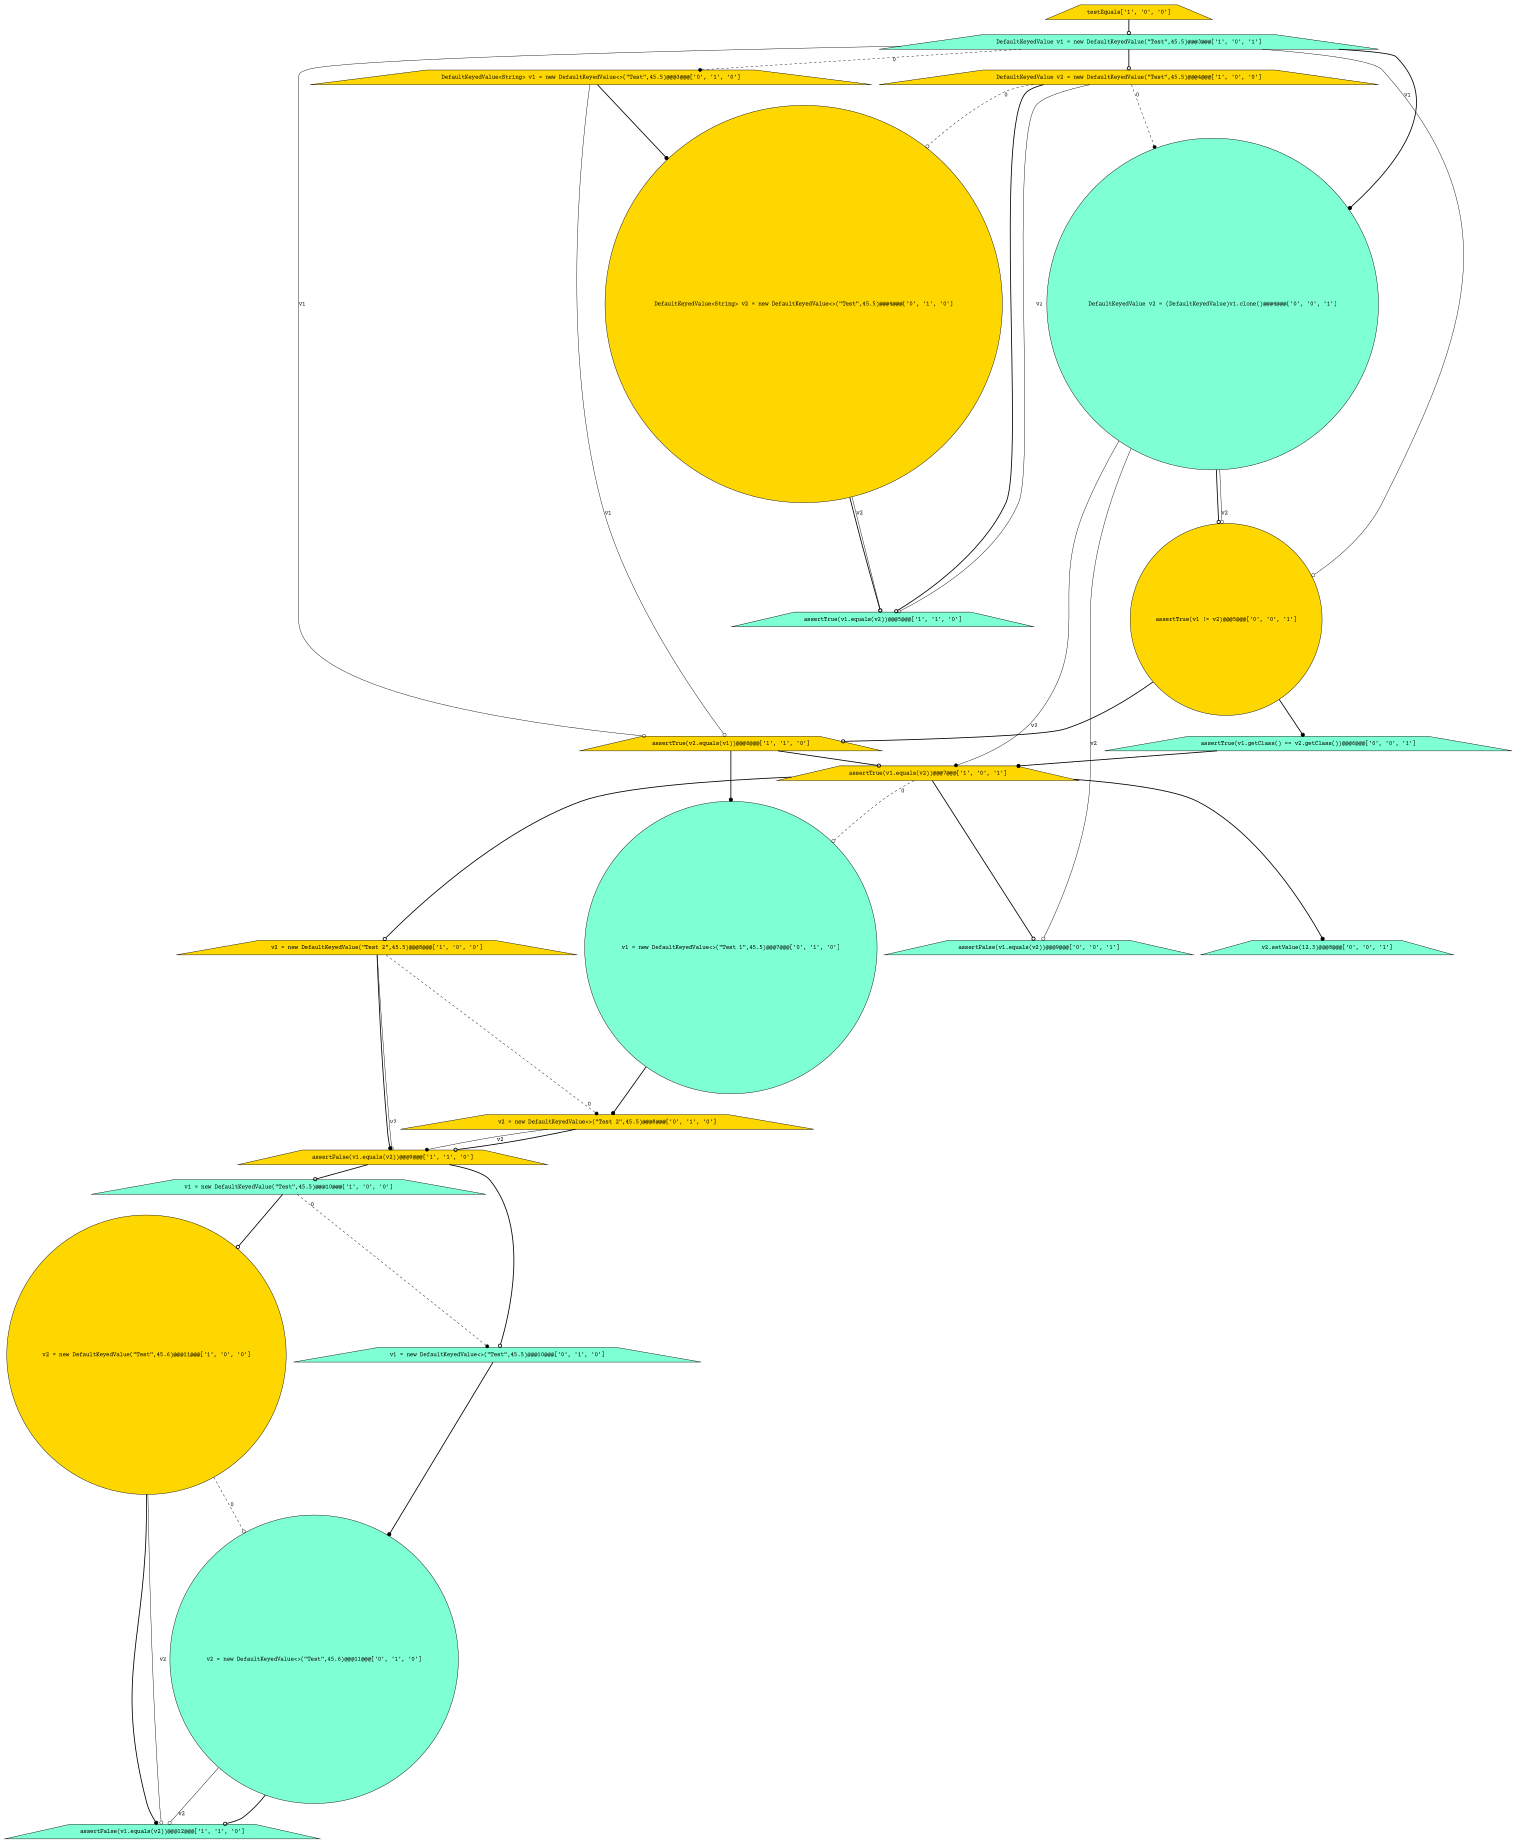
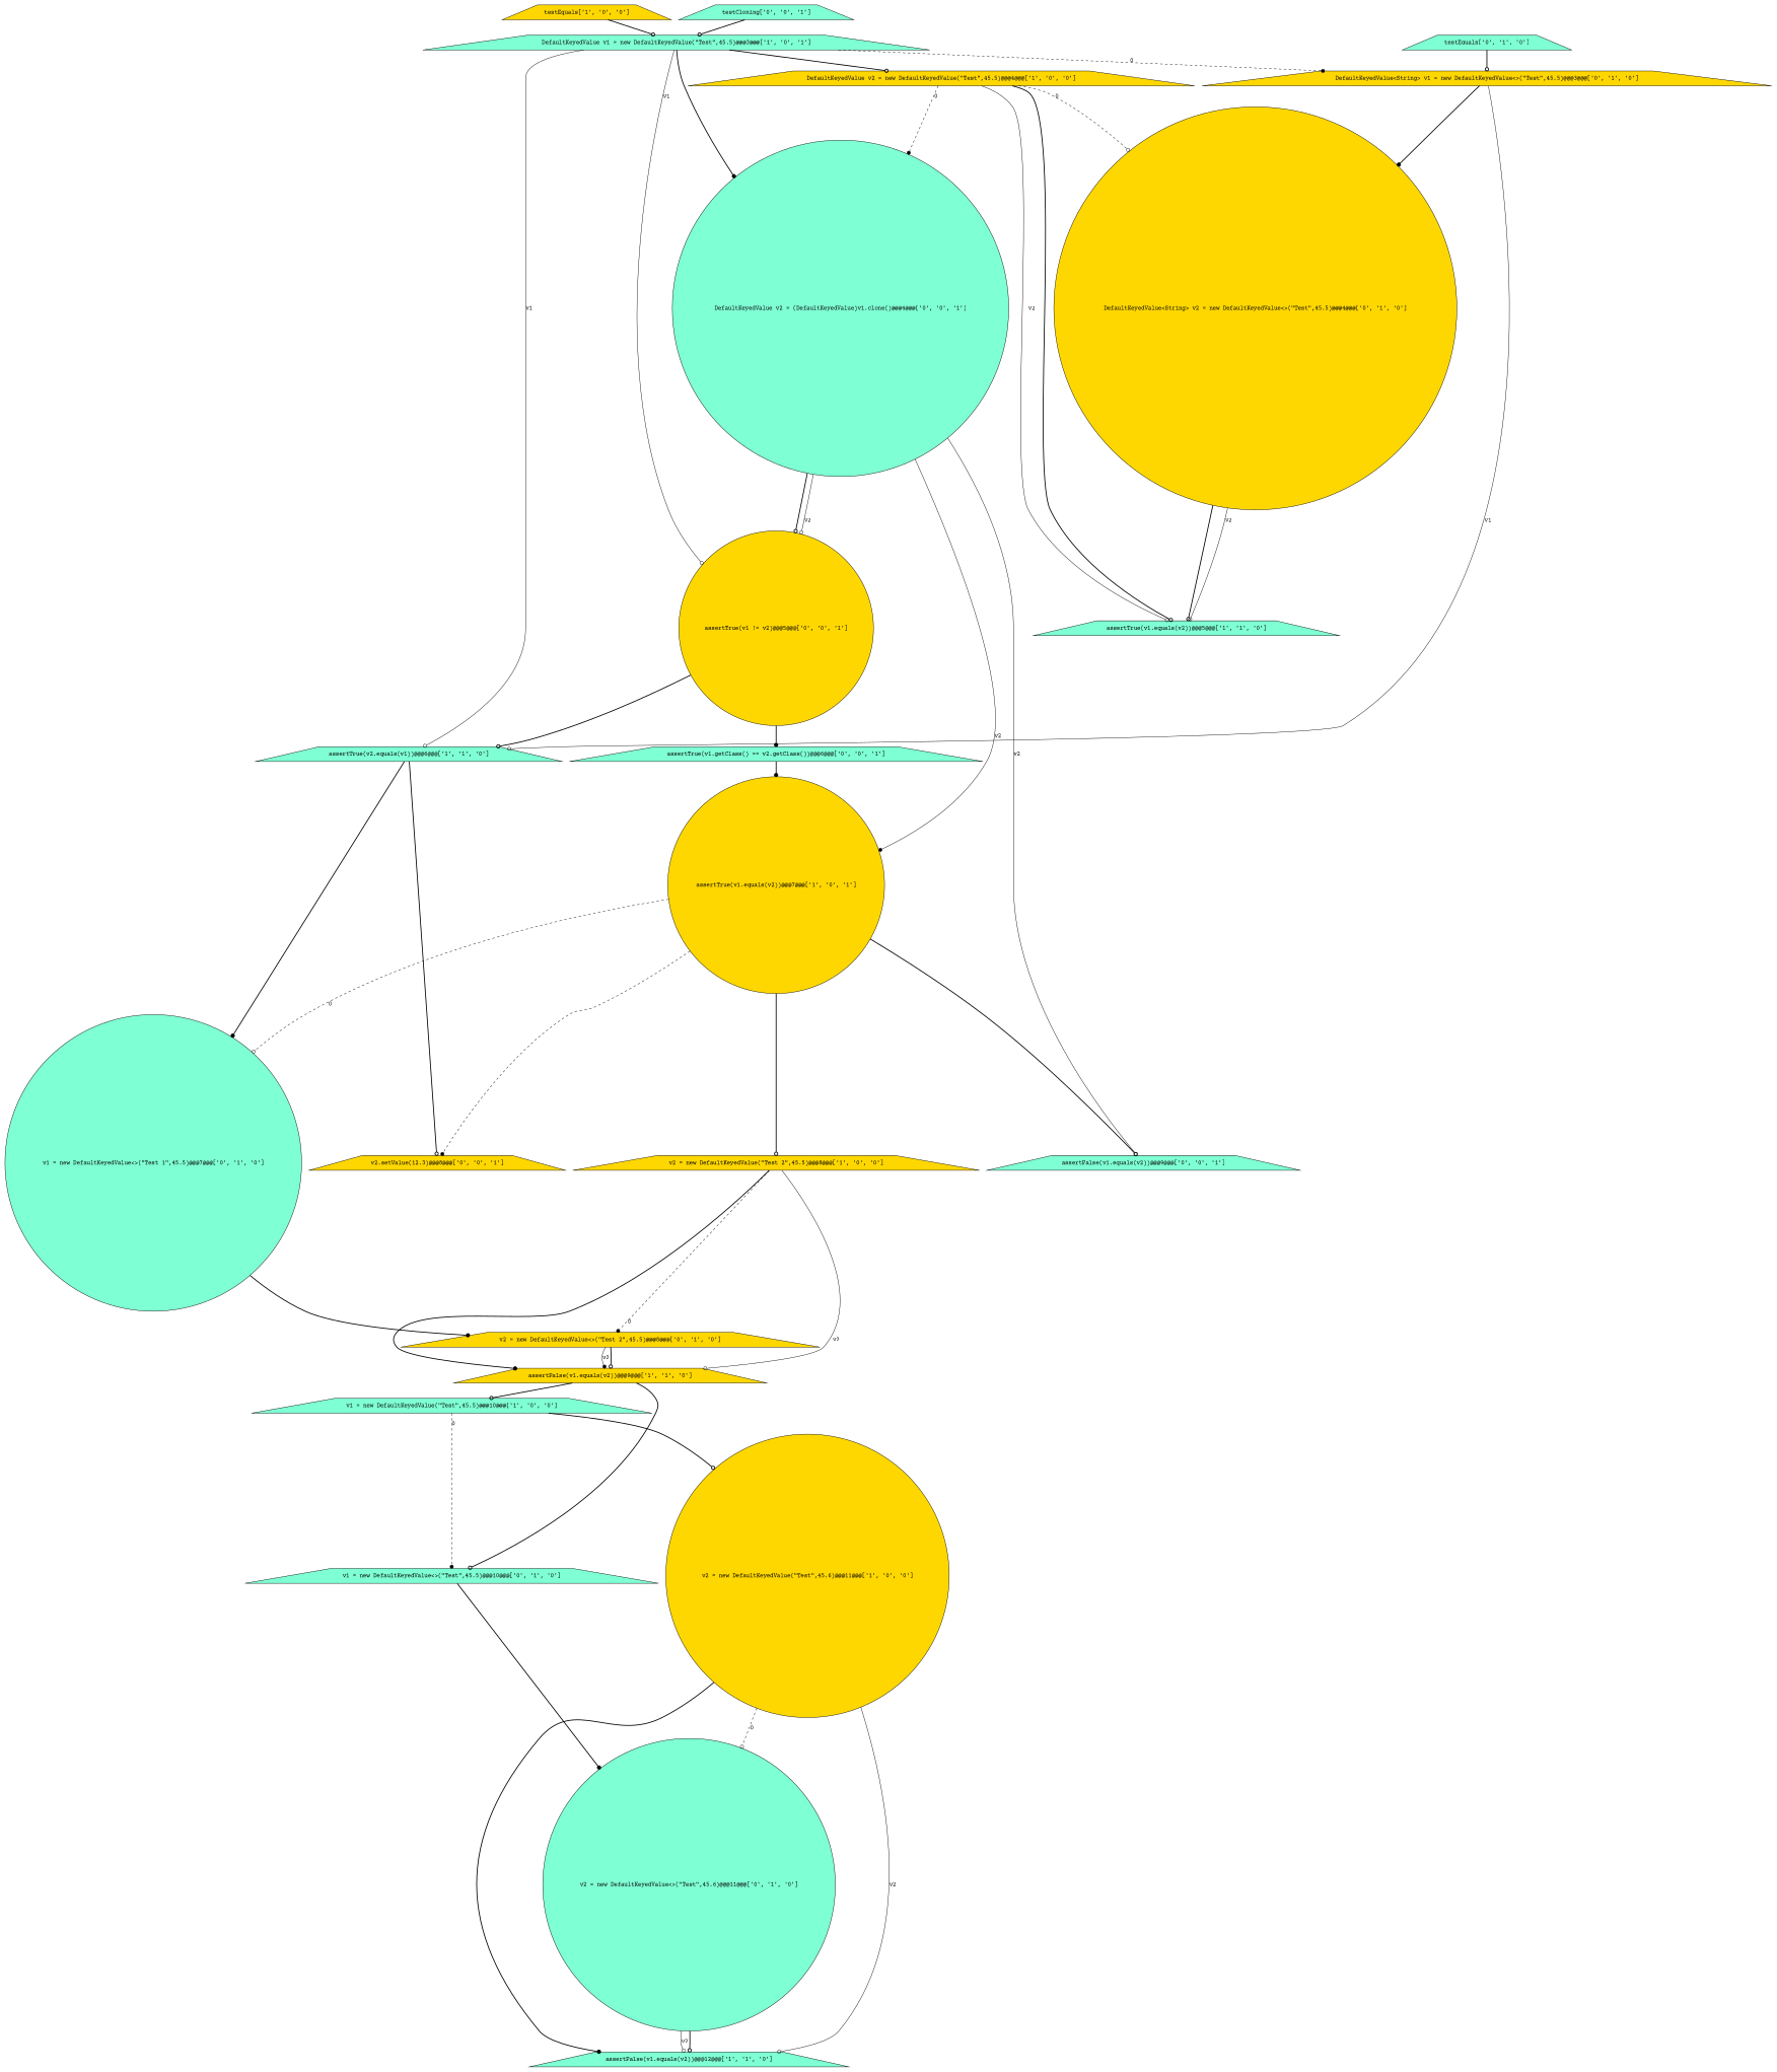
  digraph {
    fontname="Courier Prime"
    node [fillcolor=aquamarine fontname="Courier Prime" shape=trapezium style=filled]
    edge [arrowhead=odot fontname="Courier Prime" style=bold]
    n1 [label="assertTrue(v1.getClass() == v2.getClass())@@@6@@@['0', '0', '1']"]
-   n2 [fillcolor=gold label="assertTrue(v1.equals(v2))@@@7@@@['1', '0', '1']"]
+   n2 [fillcolor=gold label="assertTrue(v1.equals(v2))@@@7@@@['1', '0', '1']" shape=circle]
    n3 [label="v1 = new DefaultKeyedValue<>(\"Test 1\",45.5)@@@7@@@['0', '1', '0']" shape=circle]
    n4 [fillcolor=gold label="v2 = new DefaultKeyedValue(\"Test 2\",45.5)@@@8@@@['1', '0', '0']"]
-   n5 [label="v2.setValue(12.3)@@@8@@@['0', '0', '1']"]
+   n5 [fillcolor=gold label="v2.setValue(12.3)@@@8@@@['0', '0', '1']"]
    n6 [label="assertFalse(v1.equals(v2))@@@9@@@['0', '0', '1']"]
-   n7 [fillcolor=gold label="assertTrue(v2.equals(v1))@@@6@@@['1', '1', '0']"]
+   n7 [label="assertTrue(v2.equals(v1))@@@6@@@['1', '1', '0']"]
    n8 [fillcolor=gold label="v2 = new DefaultKeyedValue<>(\"Test 2\",45.5)@@@8@@@['0', '1', '0']"]
    n9 [label="v1 = new DefaultKeyedValue(\"Test\",45.5)@@@10@@@['1', '0', '0']"]
    n10 [label="v1 = new DefaultKeyedValue<>(\"Test\",45.5)@@@10@@@['0', '1', '0']"]
    n11 [fillcolor=gold label="v2 = new DefaultKeyedValue(\"Test\",45.6)@@@11@@@['1', '0', '0']" shape=circle]
    n12 [label="v2 = new DefaultKeyedValue<>(\"Test\",45.6)@@@11@@@['0', '1', '0']" shape=circle]
    n13 [label="assertFalse(v1.equals(v2))@@@12@@@['1', '1', '0']"]
    n14 [fillcolor=gold label="assertFalse(v1.equals(v2))@@@9@@@['1', '1', '0']"]
    n15 [fillcolor=gold label="DefaultKeyedValue<String> v2 = new DefaultKeyedValue<>(\"Test\",45.5)@@@4@@@['0', '1', '0']" shape=circle]
    n16 [label="assertTrue(v1.equals(v2))@@@5@@@['1', '1', '0']"]
    n17 [label="DefaultKeyedValue v1 = new DefaultKeyedValue(\"Test\",45.5)@@@3@@@['1', '0', '1']"]
    n18 [fillcolor=gold label="DefaultKeyedValue v2 = new DefaultKeyedValue(\"Test\",45.5)@@@4@@@['1', '0', '0']"]
    n19 [fillcolor=gold label="assertTrue(v1 != v2)@@@5@@@['0', '0', '1']" shape=circle]
    n20 [label="DefaultKeyedValue v2 = (DefaultKeyedValue)v1.clone()@@@4@@@['0', '0', '1']" shape=circle]
    n21 [fillcolor=gold label="DefaultKeyedValue<String> v1 = new DefaultKeyedValue<>(\"Test\",45.5)@@@3@@@['0', '1', '0']"]
    n22 [fillcolor=gold label="testEquals['1', '0', '0']"]
+   n23 [label="testEquals['0', '1', '0']"]
+   n24 [label="testCloning['0', '0', '1']"]
    n1 -> n2 [arrowhead=dot]
    n2 -> n3 [label=0 style=dashed]
    n2 -> n4
-   n2 -> n5 [arrowhead=dot]
+   n2 -> n5 [arrowhead=dot style=dashed]
    n2 -> n6
    n3 -> n8 [arrowhead=dot]
    n4 -> n8 [arrowhead=dot label=0 style=dashed]
    n4 -> n14 [label=v2 style=solid]
    n4 -> n14 [arrowhead=dot]
-   n7 -> n2
+   n7 -> n5
    n7 -> n3 [arrowhead=dot]
    n8 -> n14
    n8 -> n14 [arrowhead=dot label=v2 style=solid]
    n9 -> n10 [arrowhead=dot label=0 style=dashed]
    n9 -> n11
    n10 -> n12 [arrowhead=dot]
    n11 -> n12 [label=0 style=dashed]
    n11 -> n13 [label=v2 style=solid]
    n11 -> n13 [arrowhead=dot]
    n12 -> n13
    n12 -> n13 [label=v2 style=solid]
    n14 -> n9
    n14 -> n10
    n15 -> n16 [label=v2 style=solid]
    n15 -> n16
    n17 -> n7 [label=v1 style=solid]
    n17 -> n18
    n17 -> n19 [label=v1 style=solid]
    n17 -> n20 [arrowhead=dot]
    n17 -> n21 [arrowhead=dot label=0 style=dashed]
    n18 -> n15 [label=0 style=dashed]
    n18 -> n16
    n18 -> n16 [label=v2 style=solid]
    n18 -> n20 [arrowhead=dot label=0 style=dashed]
    n19 -> n1 [arrowhead=dot]
    n19 -> n7
    n20 -> n2 [arrowhead=dot label=v2 style=solid]
    n20 -> n6 [label=v2 style=solid]
    n20 -> n19
    n20 -> n19 [label=v2 style=solid]
    n21 -> n7 [label=v1 style=solid]
    n21 -> n15 [arrowhead=dot]
    n22 -> n17
+   n23 -> n21
+   n24 -> n17
  }
